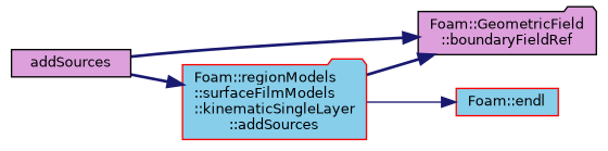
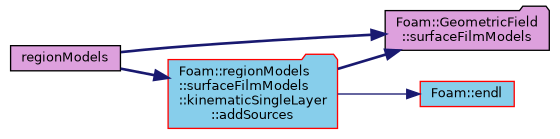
  digraph {
    rankdir=LR
    node [color=black fillcolor=plum fontname=Helvetica fontsize=10 shape=box style=filled]
    edge [color=midnightblue fontname=Helvetica fontsize=10 labelfontname=Helvetica labelfontsize=10 style=bold]
-   n1 [fontcolor=black height=0.2 label=addSources width=0.4]
+   n1 [fontcolor=black height=0.2 label=regionModels width=0.4]
    n2 [color=red fillcolor=skyblue height=0.2 label="Foam::regionModels\l::surfaceFilmModels\l::kinematicSingleLayer\l::addSources" shape=folder width=0.4]
-   n3 [height=0.2 label="Foam::GeometricField\l::boundaryFieldRef" shape=folder width=0.4]
+   n3 [height=0.2 label="Foam::GeometricField\l::surfaceFilmModels" shape=folder width=0.4]
    n4 [color=red fillcolor=skyblue height=0.2 label="Foam::endl" width=0.4]
    n1 -> n2
    n1 -> n3
    n2 -> n3
    n2 -> n4 [style=solid]
  }
